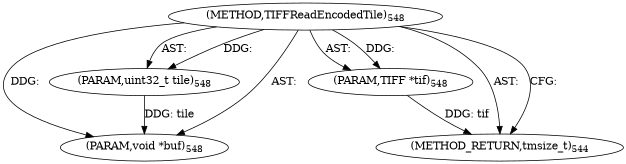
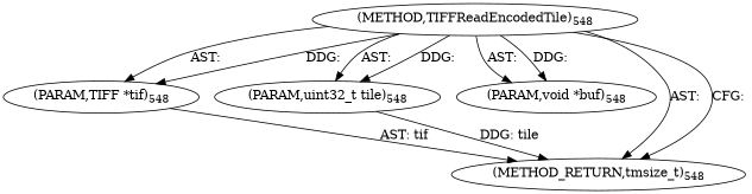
  digraph {
    fontname="DejaVu Serif"
    node [fontname="DejaVu Serif"]
    edge [fontname="DejaVu Serif"]
    n1 [label=<(METHOD,TIFFReadEncodedTile)<SUB>548</SUB>>]
    n2 [label=<(PARAM,TIFF *tif)<SUB>548</SUB>>]
    n3 [label=<(PARAM,uint32_t tile)<SUB>548</SUB>>]
    n4 [label=<(PARAM,void *buf)<SUB>548</SUB>>]
-   n5 [label=<(METHOD_RETURN,tmsize_t)<SUB>544</SUB>>]
+   n5 [label=<(METHOD_RETURN,tmsize_t)<SUB>548</SUB>>]
    n1 -> n2 [label="AST: "]
    n1 -> n2 [label="DDG: "]
    n1 -> n3 [label="AST: "]
    n1 -> n3 [label="DDG: "]
    n1 -> n4 [label="AST: "]
    n1 -> n4 [label="DDG: "]
    n1 -> n5 [label="AST: "]
    n1 -> n5 [label="CFG: "]
-   n2 -> n5 [label="DDG: tif"]
-   n3 -> n4 [label="DDG: tile"]
+   n2 -> n5 [label="AST: tif"]
+   n3 -> n5 [label="DDG: tile"]
  }
